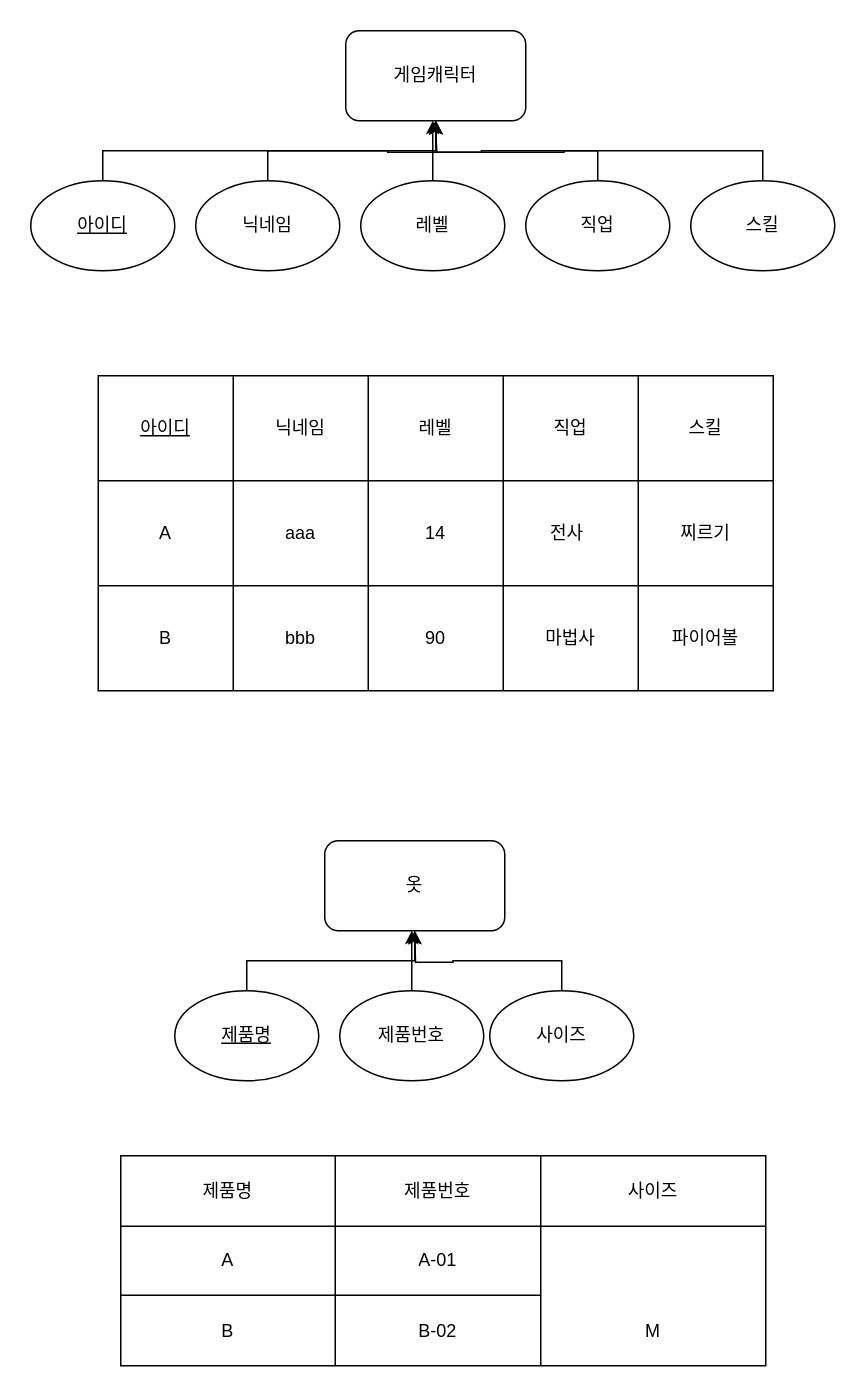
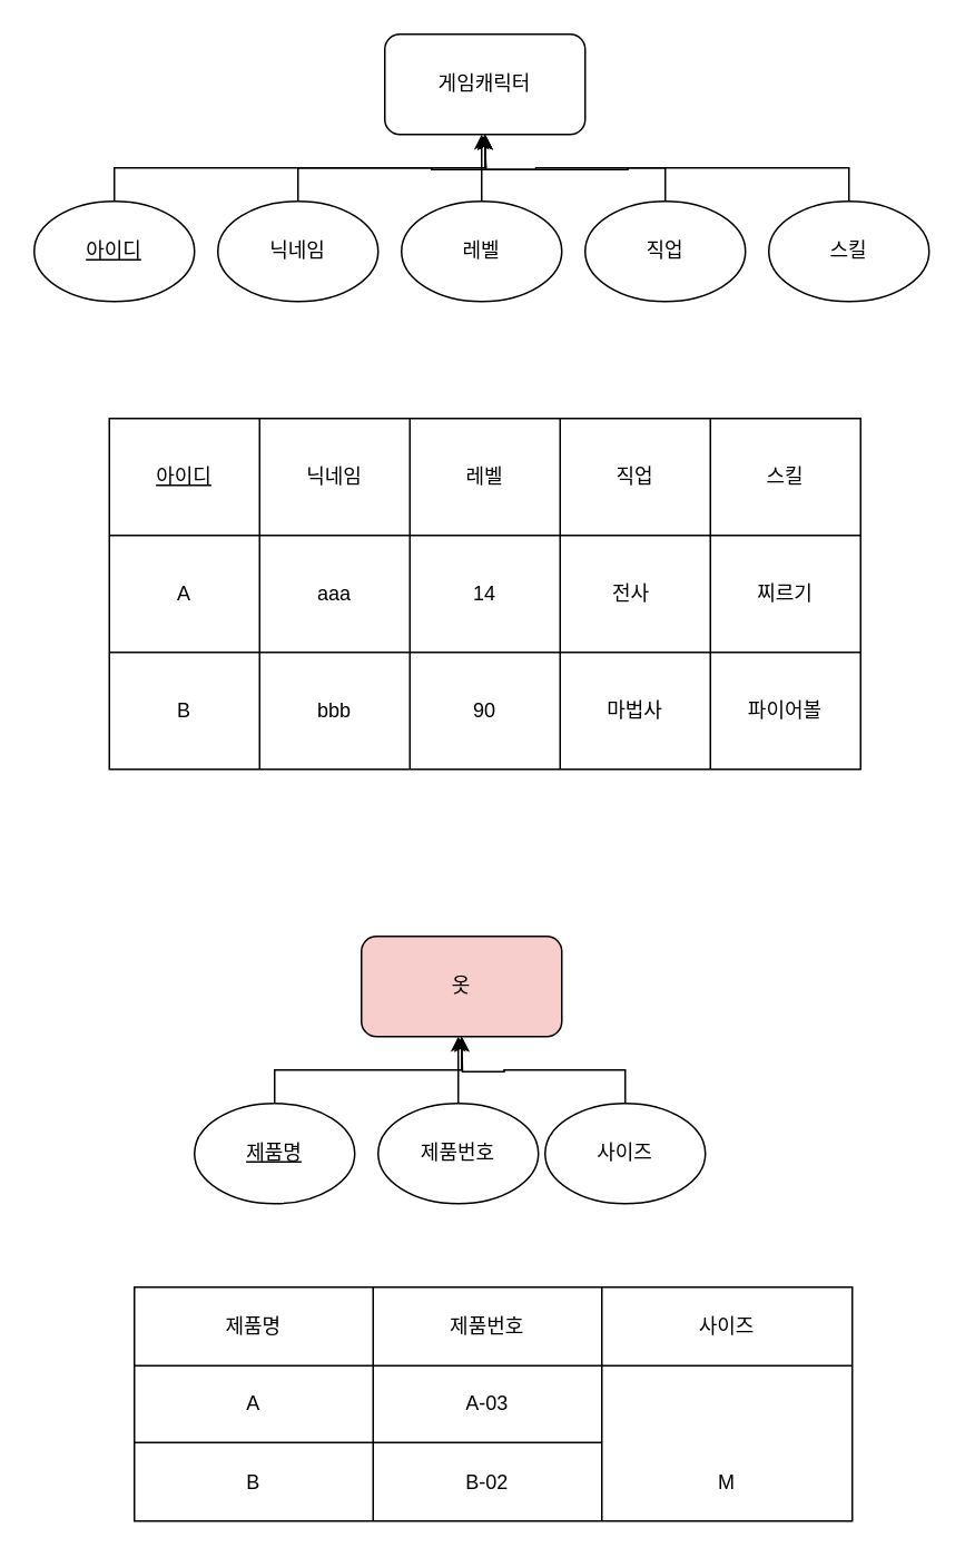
  <mxCell id="0" />
  <mxCell id="1" parent="0" />
  <mxCell id="2" style="edgeStyle=orthogonalEdgeStyle;rounded=0;orthogonalLoop=1;jettySize=auto;html=1;exitX=0.5;exitY=0;exitDx=0;exitDy=0;" parent="1" source="3" edge="1"><mxGeometry relative="1" as="geometry"><mxPoint x="290" y="80" as="targetPoint" /></mxGeometry></mxCell>
  <mxCell id="3" value="닉네임" style="ellipse;whiteSpace=wrap;html=1;" parent="1" vertex="1"><mxGeometry x="130" y="120" width="96" height="60" as="geometry" /></mxCell>
  <mxCell id="4" value="게임캐릭터" style="rounded=1;whiteSpace=wrap;html=1;" parent="1" vertex="1"><mxGeometry x="230" y="20" width="120" height="60" as="geometry" /></mxCell>
  <mxCell id="5" style="edgeStyle=orthogonalEdgeStyle;rounded=0;orthogonalLoop=1;jettySize=auto;html=1;exitX=0.5;exitY=0;exitDx=0;exitDy=0;" parent="1" source="6" edge="1"><mxGeometry relative="1" as="geometry"><mxPoint x="288" y="80" as="targetPoint" /></mxGeometry></mxCell>
  <mxCell id="6" value="레벨" style="ellipse;whiteSpace=wrap;html=1;" parent="1" vertex="1"><mxGeometry x="240" y="120" width="96" height="60" as="geometry" /></mxCell>
  <mxCell id="7" style="edgeStyle=orthogonalEdgeStyle;rounded=0;orthogonalLoop=1;jettySize=auto;html=1;exitX=0.5;exitY=0;exitDx=0;exitDy=0;" parent="1" source="8" edge="1"><mxGeometry relative="1" as="geometry"><mxPoint x="290" y="80" as="targetPoint" /></mxGeometry></mxCell>
  <mxCell id="8" value="직업" style="ellipse;whiteSpace=wrap;html=1;" parent="1" vertex="1"><mxGeometry x="350" y="120" width="96" height="60" as="geometry" /></mxCell>
  <mxCell id="9" style="edgeStyle=orthogonalEdgeStyle;rounded=0;orthogonalLoop=1;jettySize=auto;html=1;exitX=0.5;exitY=0;exitDx=0;exitDy=0;" parent="1" source="10" edge="1"><mxGeometry relative="1" as="geometry"><mxPoint x="290" y="80" as="targetPoint" /></mxGeometry></mxCell>
  <mxCell id="10" value="스킬" style="ellipse;whiteSpace=wrap;html=1;" parent="1" vertex="1"><mxGeometry x="460" y="120" width="96" height="60" as="geometry" /></mxCell>
  <mxCell id="11" style="edgeStyle=orthogonalEdgeStyle;rounded=0;orthogonalLoop=1;jettySize=auto;html=1;exitX=0.5;exitY=0;exitDx=0;exitDy=0;entryX=0.5;entryY=1;entryDx=0;entryDy=0;" parent="1" source="12" target="4" edge="1"><mxGeometry relative="1" as="geometry" /></mxCell>
  <mxCell id="12" value="&lt;u&gt;아이디&lt;/u&gt;" style="ellipse;whiteSpace=wrap;html=1;" parent="1" vertex="1"><mxGeometry x="20" y="120" width="96" height="60" as="geometry" /></mxCell>
  <mxCell id="13" style="edgeStyle=orthogonalEdgeStyle;rounded=0;orthogonalLoop=1;jettySize=auto;html=1;exitX=0.5;exitY=0;exitDx=0;exitDy=0;" edge="1" parent="1" source="14"><mxGeometry relative="1" as="geometry"><mxPoint x="276" y="620" as="targetPoint" /></mxGeometry></mxCell>
  <mxCell id="14" value="사이즈" style="ellipse;whiteSpace=wrap;html=1;" vertex="1" parent="1"><mxGeometry x="326" y="660" width="96" height="60" as="geometry" /></mxCell>
- <mxCell id="15" value="옷" style="rounded=1;whiteSpace=wrap;html=1;" vertex="1" parent="1"><mxGeometry x="216" y="560" width="120" height="60" as="geometry" /></mxCell>
+ <mxCell id="15" value="옷" style="rounded=1;whiteSpace=wrap;html=1;fillColor=#f8cecc;" vertex="1" parent="1"><mxGeometry x="216" y="560" width="120" height="60" as="geometry" /></mxCell>
  <mxCell id="16" style="edgeStyle=orthogonalEdgeStyle;rounded=0;orthogonalLoop=1;jettySize=auto;html=1;exitX=0.5;exitY=0;exitDx=0;exitDy=0;" edge="1" parent="1" source="17"><mxGeometry relative="1" as="geometry"><mxPoint x="274" y="620" as="targetPoint" /></mxGeometry></mxCell>
  <mxCell id="17" value="제품번호" style="ellipse;whiteSpace=wrap;html=1;" vertex="1" parent="1"><mxGeometry x="226" y="660" width="96" height="60" as="geometry" /></mxCell>
  <mxCell id="18" style="edgeStyle=orthogonalEdgeStyle;rounded=0;orthogonalLoop=1;jettySize=auto;html=1;exitX=0.5;exitY=0;exitDx=0;exitDy=0;entryX=0.5;entryY=1;entryDx=0;entryDy=0;" edge="1" parent="1" source="19" target="15"><mxGeometry relative="1" as="geometry" /></mxCell>
  <mxCell id="19" value="&lt;u&gt;제품명&lt;/u&gt;" style="ellipse;whiteSpace=wrap;html=1;" vertex="1" parent="1"><mxGeometry x="116" y="660" width="96" height="60" as="geometry" /></mxCell>
  <mxCell id="20" value="" style="shape=table;html=1;whiteSpace=wrap;startSize=0;container=1;collapsible=0;childLayout=tableLayout;" vertex="1" parent="1"><mxGeometry x="80" y="770" width="430" height="140" as="geometry" /></mxCell>
  <mxCell id="21" value="" style="shape=partialRectangle;html=1;whiteSpace=wrap;collapsible=0;dropTarget=0;pointerEvents=0;fillColor=none;top=0;left=0;bottom=0;right=0;points=[[0,0.5],[1,0.5]];portConstraint=eastwest;" vertex="1" parent="20"><mxGeometry width="430" height="47" as="geometry" /></mxCell>
  <mxCell id="22" value="제품명" style="shape=partialRectangle;html=1;whiteSpace=wrap;connectable=0;fillColor=none;top=0;left=0;bottom=0;right=0;overflow=hidden;pointerEvents=1;" vertex="1" parent="21"><mxGeometry width="143" height="47" as="geometry"><mxRectangle width="143" height="47" as="alternateBounds" /></mxGeometry></mxCell>
  <mxCell id="23" value="제품번호" style="shape=partialRectangle;html=1;whiteSpace=wrap;connectable=0;fillColor=none;top=0;left=0;bottom=0;right=0;overflow=hidden;pointerEvents=1;" vertex="1" parent="21"><mxGeometry x="143" width="137" height="47" as="geometry"><mxRectangle width="137" height="47" as="alternateBounds" /></mxGeometry></mxCell>
  <mxCell id="24" value="사이즈" style="shape=partialRectangle;html=1;whiteSpace=wrap;connectable=0;fillColor=none;top=0;left=0;bottom=0;right=0;overflow=hidden;pointerEvents=1;" vertex="1" parent="21"><mxGeometry x="280" width="150" height="47" as="geometry"><mxRectangle width="150" height="47" as="alternateBounds" /></mxGeometry></mxCell>
  <mxCell id="25" value="" style="shape=partialRectangle;html=1;whiteSpace=wrap;collapsible=0;dropTarget=0;pointerEvents=0;fillColor=none;top=0;left=0;bottom=0;right=0;points=[[0,0.5],[1,0.5]];portConstraint=eastwest;" vertex="1" parent="20"><mxGeometry y="47" width="430" height="46" as="geometry" /></mxCell>
  <mxCell id="26" value="A" style="shape=partialRectangle;html=1;whiteSpace=wrap;connectable=0;fillColor=none;top=0;left=0;bottom=0;right=0;overflow=hidden;pointerEvents=1;" vertex="1" parent="25"><mxGeometry width="143" height="46" as="geometry"><mxRectangle width="143" height="46" as="alternateBounds" /></mxGeometry></mxCell>
- <mxCell id="27" value="A-01" style="shape=partialRectangle;html=1;whiteSpace=wrap;connectable=0;fillColor=none;top=0;left=0;bottom=0;right=0;overflow=hidden;pointerEvents=1;" vertex="1" parent="25"><mxGeometry x="143" width="137" height="46" as="geometry"><mxRectangle width="137" height="46" as="alternateBounds" /></mxGeometry></mxCell>
+ <mxCell id="27" value="A-03" style="shape=partialRectangle;html=1;whiteSpace=wrap;connectable=0;fillColor=none;top=0;left=0;bottom=0;right=0;overflow=hidden;pointerEvents=1;" vertex="1" parent="25"><mxGeometry x="143" width="137" height="46" as="geometry"><mxRectangle width="137" height="46" as="alternateBounds" /></mxGeometry></mxCell>
  <mxCell id="28" value="" style="shape=partialRectangle;html=1;whiteSpace=wrap;collapsible=0;dropTarget=0;pointerEvents=0;fillColor=none;top=0;left=0;bottom=0;right=0;points=[[0,0.5],[1,0.5]];portConstraint=eastwest;" vertex="1" parent="20"><mxGeometry y="93" width="430" height="47" as="geometry" /></mxCell>
  <mxCell id="29" value="B" style="shape=partialRectangle;html=1;whiteSpace=wrap;connectable=0;fillColor=none;top=0;left=0;bottom=0;right=0;overflow=hidden;pointerEvents=1;" vertex="1" parent="28"><mxGeometry width="143" height="47" as="geometry"><mxRectangle width="143" height="47" as="alternateBounds" /></mxGeometry></mxCell>
  <mxCell id="30" value="B-02" style="shape=partialRectangle;html=1;whiteSpace=wrap;connectable=0;fillColor=none;top=0;left=0;bottom=0;right=0;overflow=hidden;pointerEvents=1;" vertex="1" parent="28"><mxGeometry x="143" width="137" height="47" as="geometry"><mxRectangle width="137" height="47" as="alternateBounds" /></mxGeometry></mxCell>
  <mxCell id="31" value="M" style="shape=partialRectangle;html=1;whiteSpace=wrap;connectable=0;fillColor=none;top=0;left=0;bottom=0;right=0;overflow=hidden;pointerEvents=1;" vertex="1" parent="28"><mxGeometry x="280" width="150" height="47" as="geometry"><mxRectangle width="150" height="47" as="alternateBounds" /></mxGeometry></mxCell>
  <mxCell id="32" value="" style="shape=table;startSize=0;container=1;collapsible=0;childLayout=tableLayout;" vertex="1" parent="1"><mxGeometry x="65" y="250" width="450" height="210" as="geometry" /></mxCell>
  <mxCell id="33" value="" style="shape=partialRectangle;collapsible=0;dropTarget=0;pointerEvents=0;fillColor=none;top=0;left=0;bottom=0;right=0;points=[[0,0.5],[1,0.5]];portConstraint=eastwest;" vertex="1" parent="32"><mxGeometry width="450" height="70" as="geometry" /></mxCell>
  <mxCell id="34" value="&lt;u&gt;아이디&lt;/u&gt;" style="shape=partialRectangle;html=1;whiteSpace=wrap;connectable=0;overflow=hidden;fillColor=none;top=0;left=0;bottom=0;right=0;pointerEvents=1;" vertex="1" parent="33"><mxGeometry width="90" height="70" as="geometry"><mxRectangle width="90" height="70" as="alternateBounds" /></mxGeometry></mxCell>
  <mxCell id="35" value="&lt;span&gt;닉네임&lt;/span&gt;" style="shape=partialRectangle;html=1;whiteSpace=wrap;connectable=0;overflow=hidden;fillColor=none;top=0;left=0;bottom=0;right=0;pointerEvents=1;" vertex="1" parent="33"><mxGeometry x="90" width="90" height="70" as="geometry"><mxRectangle width="90" height="70" as="alternateBounds" /></mxGeometry></mxCell>
  <mxCell id="36" value="&lt;span&gt;레벨&lt;/span&gt;" style="shape=partialRectangle;html=1;whiteSpace=wrap;connectable=0;overflow=hidden;fillColor=none;top=0;left=0;bottom=0;right=0;pointerEvents=1;" vertex="1" parent="33"><mxGeometry x="180" width="90" height="70" as="geometry"><mxRectangle width="90" height="70" as="alternateBounds" /></mxGeometry></mxCell>
  <mxCell id="37" value="&lt;span&gt;직업&lt;/span&gt;" style="shape=partialRectangle;html=1;whiteSpace=wrap;connectable=0;overflow=hidden;fillColor=none;top=0;left=0;bottom=0;right=0;pointerEvents=1;" vertex="1" parent="33"><mxGeometry x="270" width="90" height="70" as="geometry"><mxRectangle width="90" height="70" as="alternateBounds" /></mxGeometry></mxCell>
  <mxCell id="38" value="&lt;span&gt;스킬&lt;/span&gt;" style="shape=partialRectangle;html=1;whiteSpace=wrap;connectable=0;overflow=hidden;fillColor=none;top=0;left=0;bottom=0;right=0;pointerEvents=1;" vertex="1" parent="33"><mxGeometry x="360" width="90" height="70" as="geometry"><mxRectangle width="90" height="70" as="alternateBounds" /></mxGeometry></mxCell>
  <mxCell id="39" value="" style="shape=partialRectangle;collapsible=0;dropTarget=0;pointerEvents=0;fillColor=none;top=0;left=0;bottom=0;right=0;points=[[0,0.5],[1,0.5]];portConstraint=eastwest;" vertex="1" parent="32"><mxGeometry y="70" width="450" height="70" as="geometry" /></mxCell>
  <mxCell id="40" value="A" style="shape=partialRectangle;html=1;whiteSpace=wrap;connectable=0;overflow=hidden;fillColor=none;top=0;left=0;bottom=0;right=0;pointerEvents=1;" vertex="1" parent="39"><mxGeometry width="90" height="70" as="geometry"><mxRectangle width="90" height="70" as="alternateBounds" /></mxGeometry></mxCell>
  <mxCell id="41" value="aaa" style="shape=partialRectangle;html=1;whiteSpace=wrap;connectable=0;overflow=hidden;fillColor=none;top=0;left=0;bottom=0;right=0;pointerEvents=1;" vertex="1" parent="39"><mxGeometry x="90" width="90" height="70" as="geometry"><mxRectangle width="90" height="70" as="alternateBounds" /></mxGeometry></mxCell>
  <mxCell id="42" value="14" style="shape=partialRectangle;html=1;whiteSpace=wrap;connectable=0;overflow=hidden;fillColor=none;top=0;left=0;bottom=0;right=0;pointerEvents=1;" vertex="1" parent="39"><mxGeometry x="180" width="90" height="70" as="geometry"><mxRectangle width="90" height="70" as="alternateBounds" /></mxGeometry></mxCell>
  <mxCell id="43" value="전사&lt;span style=&quot;white-space: pre&quot;&gt;&#09;&lt;/span&gt;" style="shape=partialRectangle;html=1;whiteSpace=wrap;connectable=0;overflow=hidden;fillColor=none;top=0;left=0;bottom=0;right=0;pointerEvents=1;" vertex="1" parent="39"><mxGeometry x="270" width="90" height="70" as="geometry"><mxRectangle width="90" height="70" as="alternateBounds" /></mxGeometry></mxCell>
  <mxCell id="44" value="찌르기" style="shape=partialRectangle;html=1;whiteSpace=wrap;connectable=0;overflow=hidden;fillColor=none;top=0;left=0;bottom=0;right=0;pointerEvents=1;" vertex="1" parent="39"><mxGeometry x="360" width="90" height="70" as="geometry"><mxRectangle width="90" height="70" as="alternateBounds" /></mxGeometry></mxCell>
  <mxCell id="45" value="" style="shape=partialRectangle;collapsible=0;dropTarget=0;pointerEvents=0;fillColor=none;top=0;left=0;bottom=0;right=0;points=[[0,0.5],[1,0.5]];portConstraint=eastwest;" vertex="1" parent="32"><mxGeometry y="140" width="450" height="70" as="geometry" /></mxCell>
  <mxCell id="46" value="B" style="shape=partialRectangle;html=1;whiteSpace=wrap;connectable=0;overflow=hidden;fillColor=none;top=0;left=0;bottom=0;right=0;pointerEvents=1;" vertex="1" parent="45"><mxGeometry width="90" height="70" as="geometry"><mxRectangle width="90" height="70" as="alternateBounds" /></mxGeometry></mxCell>
  <mxCell id="47" value="bbb" style="shape=partialRectangle;html=1;whiteSpace=wrap;connectable=0;overflow=hidden;fillColor=none;top=0;left=0;bottom=0;right=0;pointerEvents=1;" vertex="1" parent="45"><mxGeometry x="90" width="90" height="70" as="geometry"><mxRectangle width="90" height="70" as="alternateBounds" /></mxGeometry></mxCell>
  <mxCell id="48" value="90" style="shape=partialRectangle;html=1;whiteSpace=wrap;connectable=0;overflow=hidden;fillColor=none;top=0;left=0;bottom=0;right=0;pointerEvents=1;" vertex="1" parent="45"><mxGeometry x="180" width="90" height="70" as="geometry"><mxRectangle width="90" height="70" as="alternateBounds" /></mxGeometry></mxCell>
  <mxCell id="49" value="마법사" style="shape=partialRectangle;html=1;whiteSpace=wrap;connectable=0;overflow=hidden;fillColor=none;top=0;left=0;bottom=0;right=0;pointerEvents=1;" vertex="1" parent="45"><mxGeometry x="270" width="90" height="70" as="geometry"><mxRectangle width="90" height="70" as="alternateBounds" /></mxGeometry></mxCell>
  <mxCell id="50" value="파이어볼" style="shape=partialRectangle;html=1;whiteSpace=wrap;connectable=0;overflow=hidden;fillColor=none;top=0;left=0;bottom=0;right=0;pointerEvents=1;" vertex="1" parent="45"><mxGeometry x="360" width="90" height="70" as="geometry"><mxRectangle width="90" height="70" as="alternateBounds" /></mxGeometry></mxCell>
